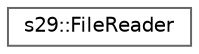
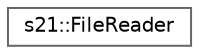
  digraph {
    rankdir=LR
-   n1 [color=grey40 fillcolor=white fontname=Helvetica fontsize=10 height=0.2 label="s29::FileReader" shape=box style=filled width=0.4]
+   n1 [color=grey40 fillcolor=white fontname=Helvetica fontsize=10 height=0.2 label="s21::FileReader" shape=box style=filled width=0.4]
  }
